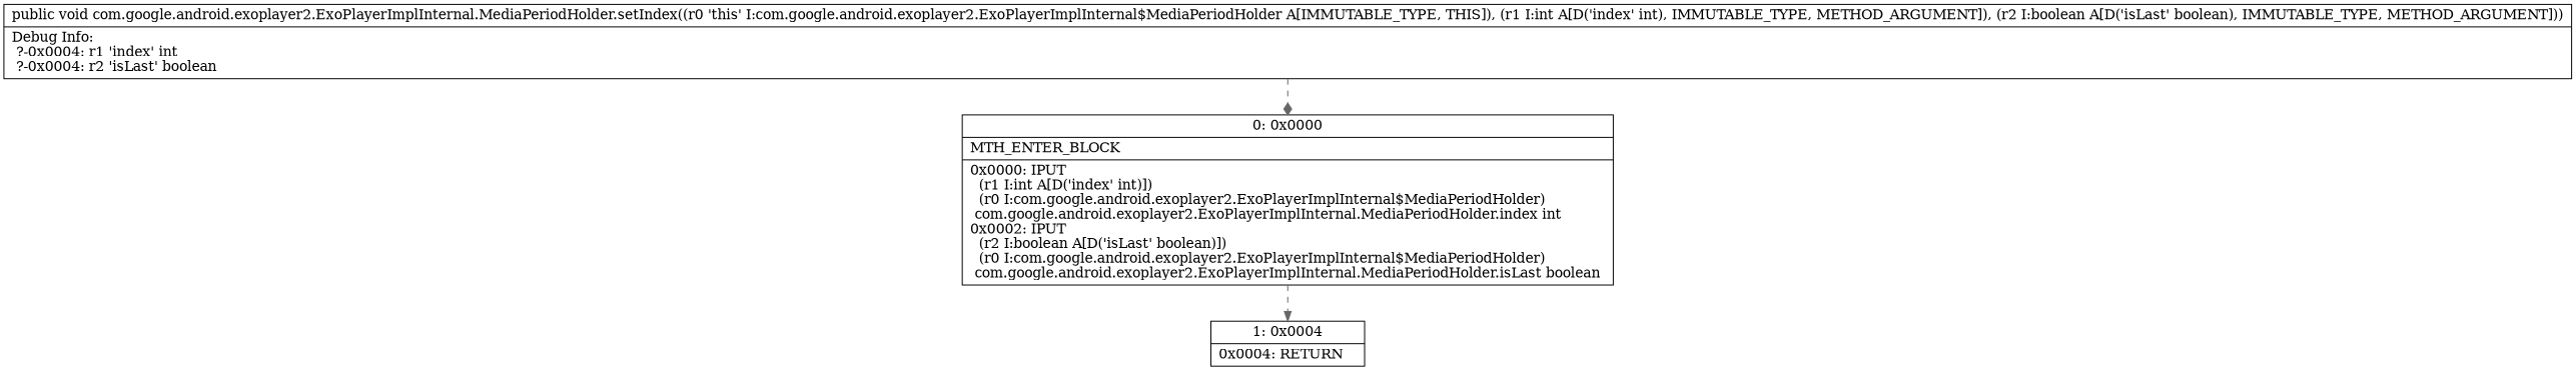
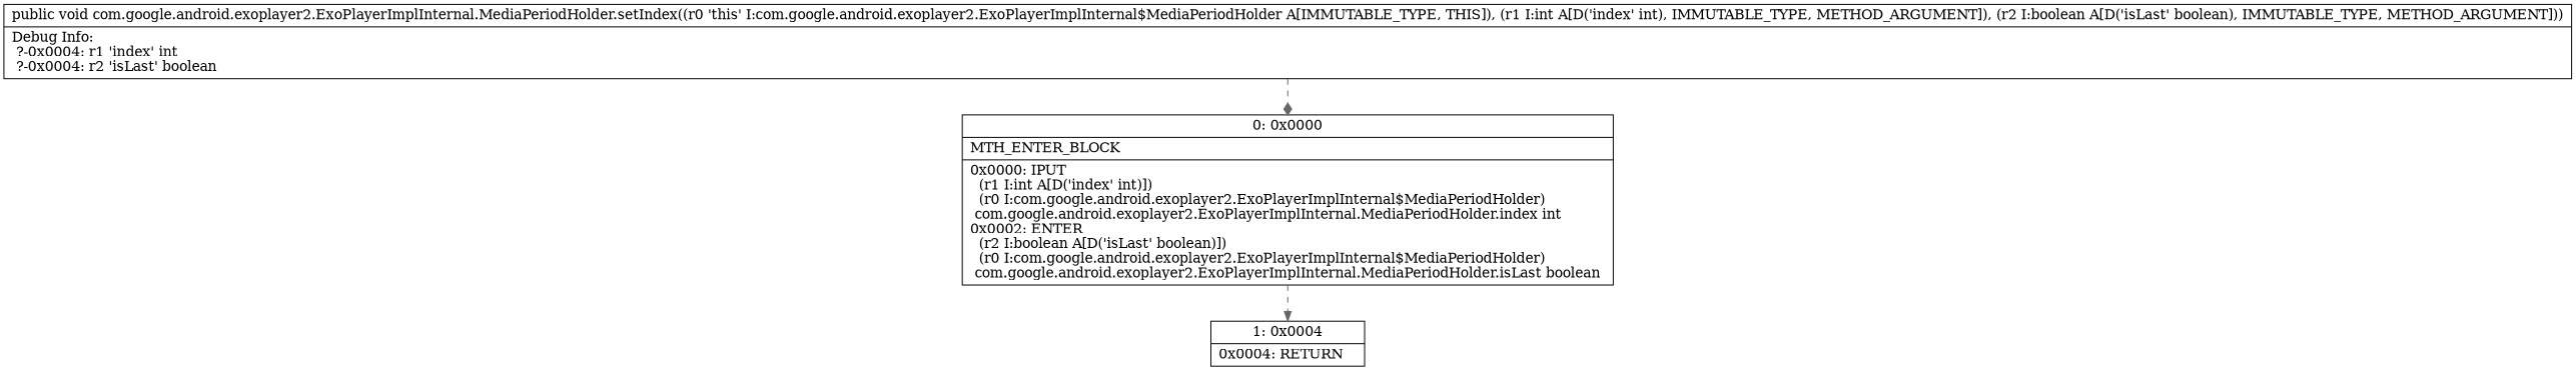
  digraph {
    node [shape=record]
    edge [color=gray40 style=dashed]
-   n1 [label="{0\:\ 0x0000|MTH_ENTER_BLOCK\l|0x0000: IPUT  \l  (r1 I:int A[D('index' int)])\l  (r0 I:com.google.android.exoplayer2.ExoPlayerImplInternal$MediaPeriodHolder)\l com.google.android.exoplayer2.ExoPlayerImplInternal.MediaPeriodHolder.index int \l0x0002: IPUT  \l  (r2 I:boolean A[D('isLast' boolean)])\l  (r0 I:com.google.android.exoplayer2.ExoPlayerImplInternal$MediaPeriodHolder)\l com.google.android.exoplayer2.ExoPlayerImplInternal.MediaPeriodHolder.isLast boolean \l}"]
+   n1 [label="{0\:\ 0x0000|MTH_ENTER_BLOCK\l|0x0000: IPUT  \l  (r1 I:int A[D('index' int)])\l  (r0 I:com.google.android.exoplayer2.ExoPlayerImplInternal$MediaPeriodHolder)\l com.google.android.exoplayer2.ExoPlayerImplInternal.MediaPeriodHolder.index int \l0x0002: ENTER  \l  (r2 I:boolean A[D('isLast' boolean)])\l  (r0 I:com.google.android.exoplayer2.ExoPlayerImplInternal$MediaPeriodHolder)\l com.google.android.exoplayer2.ExoPlayerImplInternal.MediaPeriodHolder.isLast boolean \l}"]
    n2 [label="{1\:\ 0x0004|0x0004: RETURN   \l}"]
    n3 [label="{public void com.google.android.exoplayer2.ExoPlayerImplInternal.MediaPeriodHolder.setIndex((r0 'this' I:com.google.android.exoplayer2.ExoPlayerImplInternal$MediaPeriodHolder A[IMMUTABLE_TYPE, THIS]), (r1 I:int A[D('index' int), IMMUTABLE_TYPE, METHOD_ARGUMENT]), (r2 I:boolean A[D('isLast' boolean), IMMUTABLE_TYPE, METHOD_ARGUMENT]))  | Debug Info:\l  ?\-0x0004: r1 'index' int\l  ?\-0x0004: r2 'isLast' boolean\l}"]
    n1 -> n2 [arrowhead=normal]
    n3 -> n1 [arrowhead=diamond]
  }
